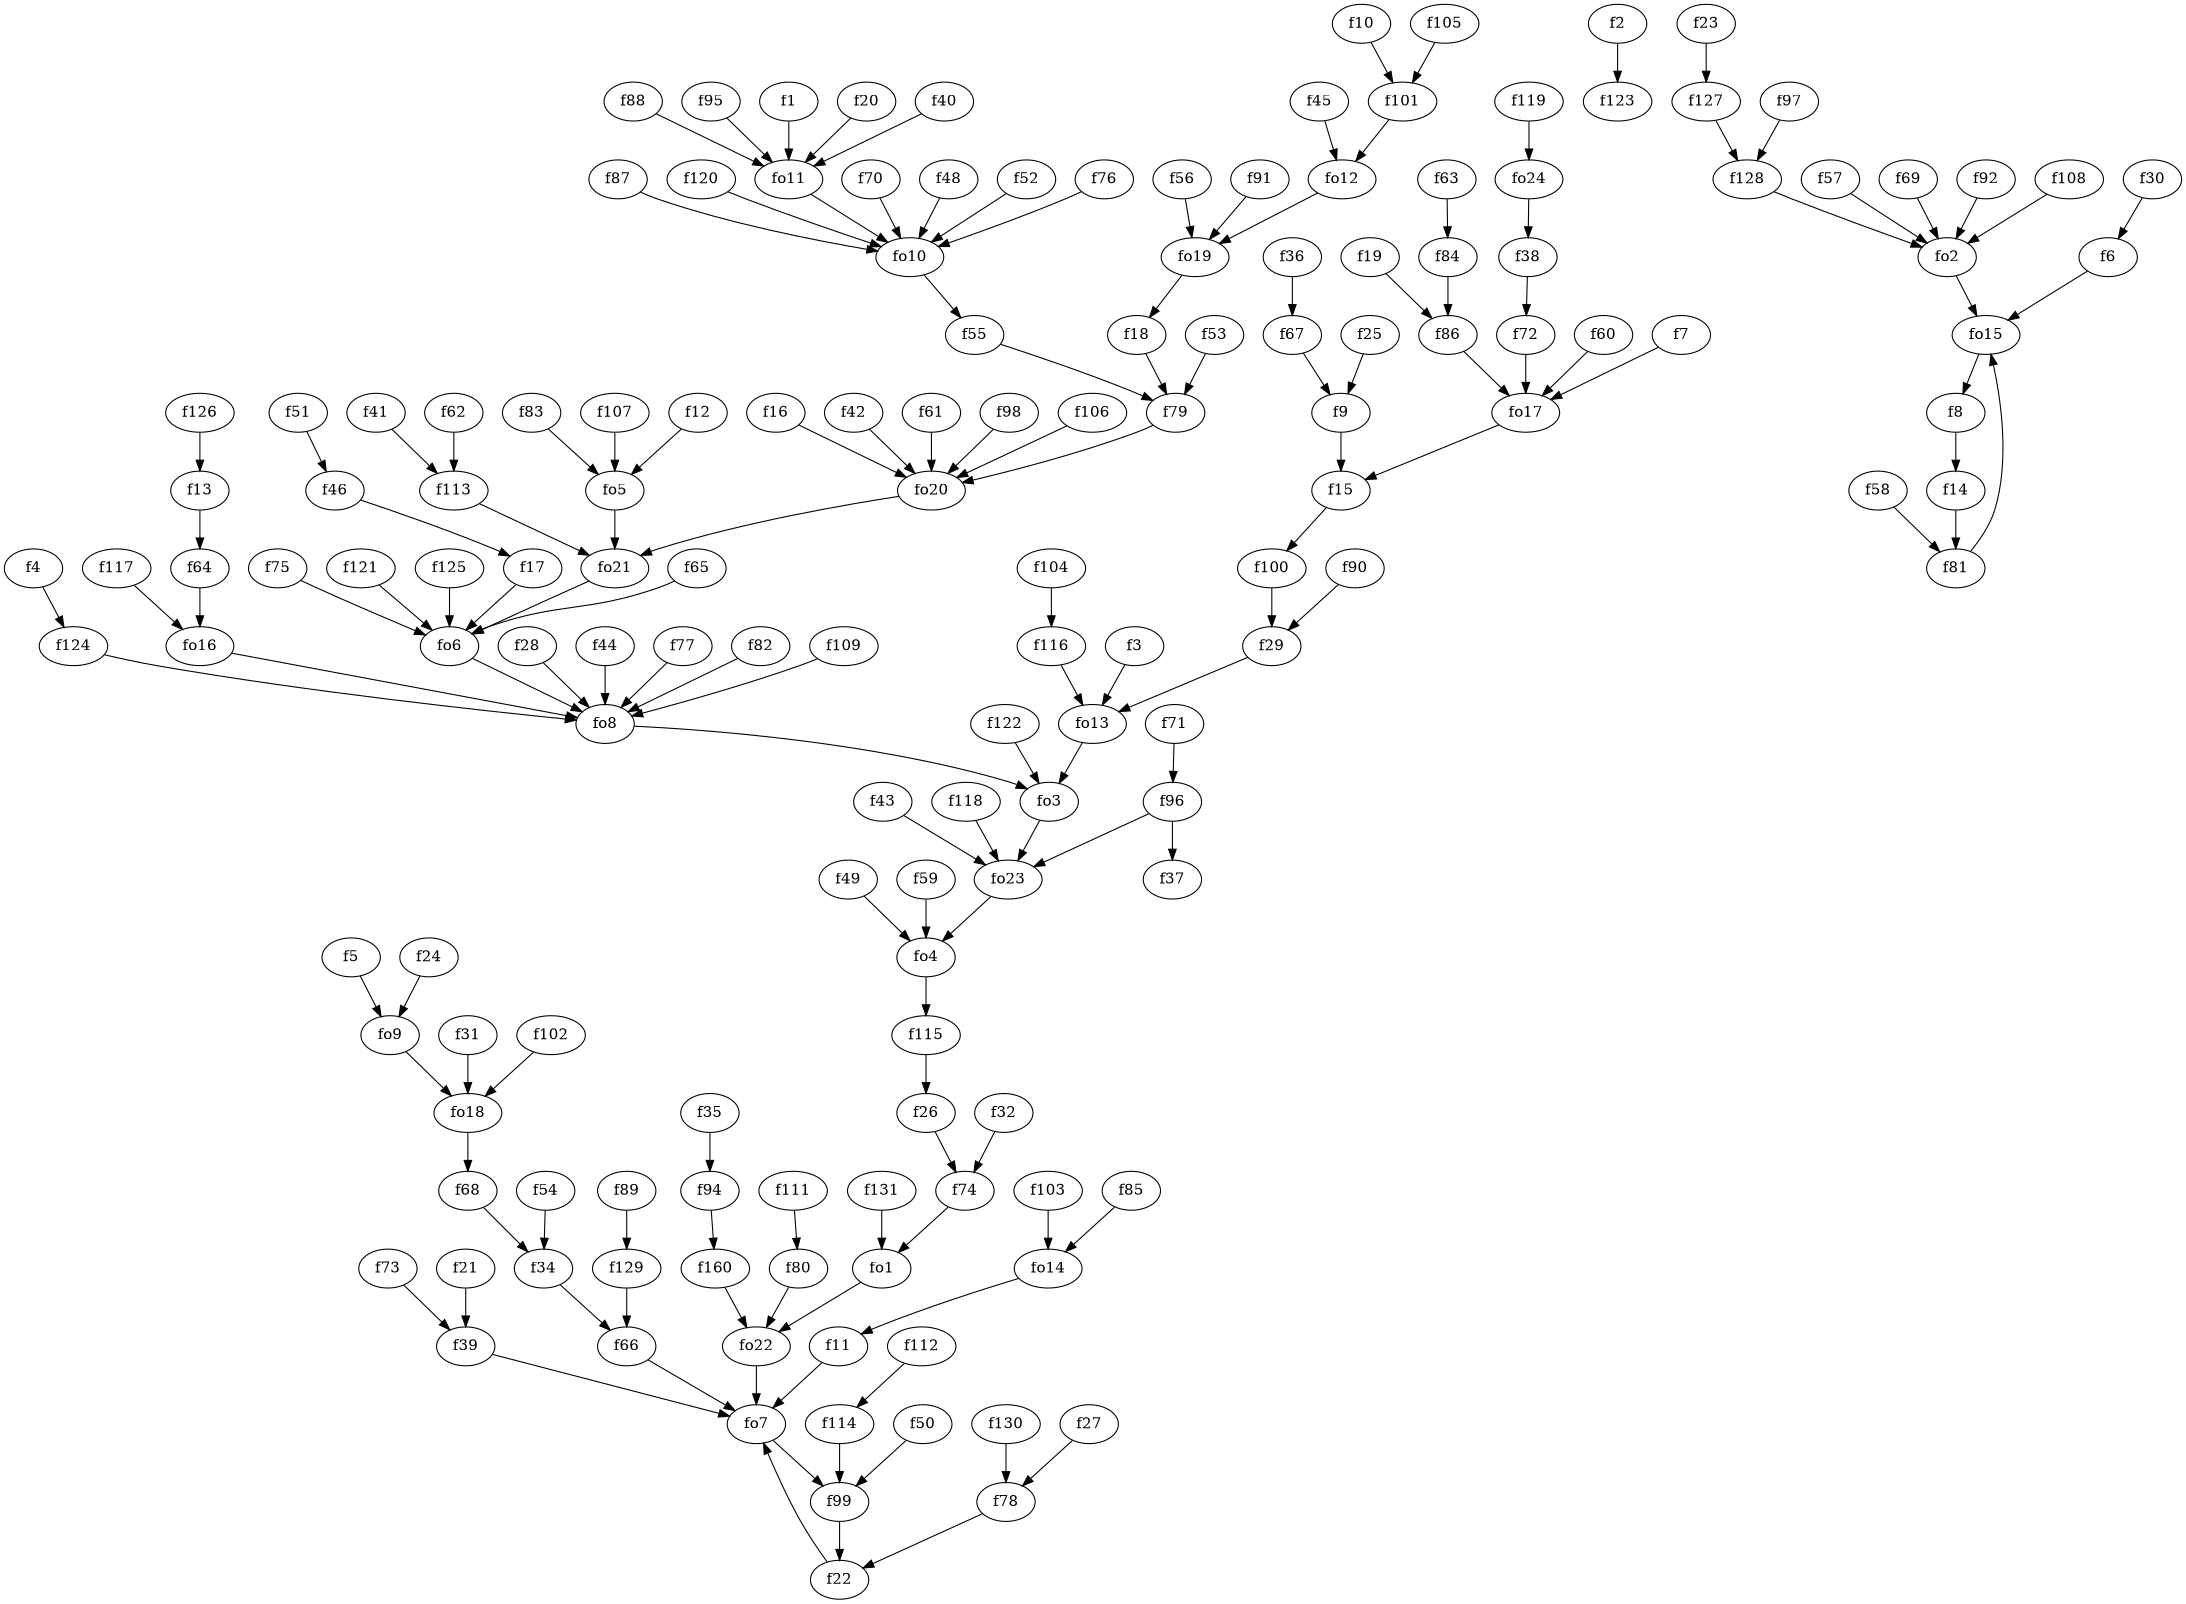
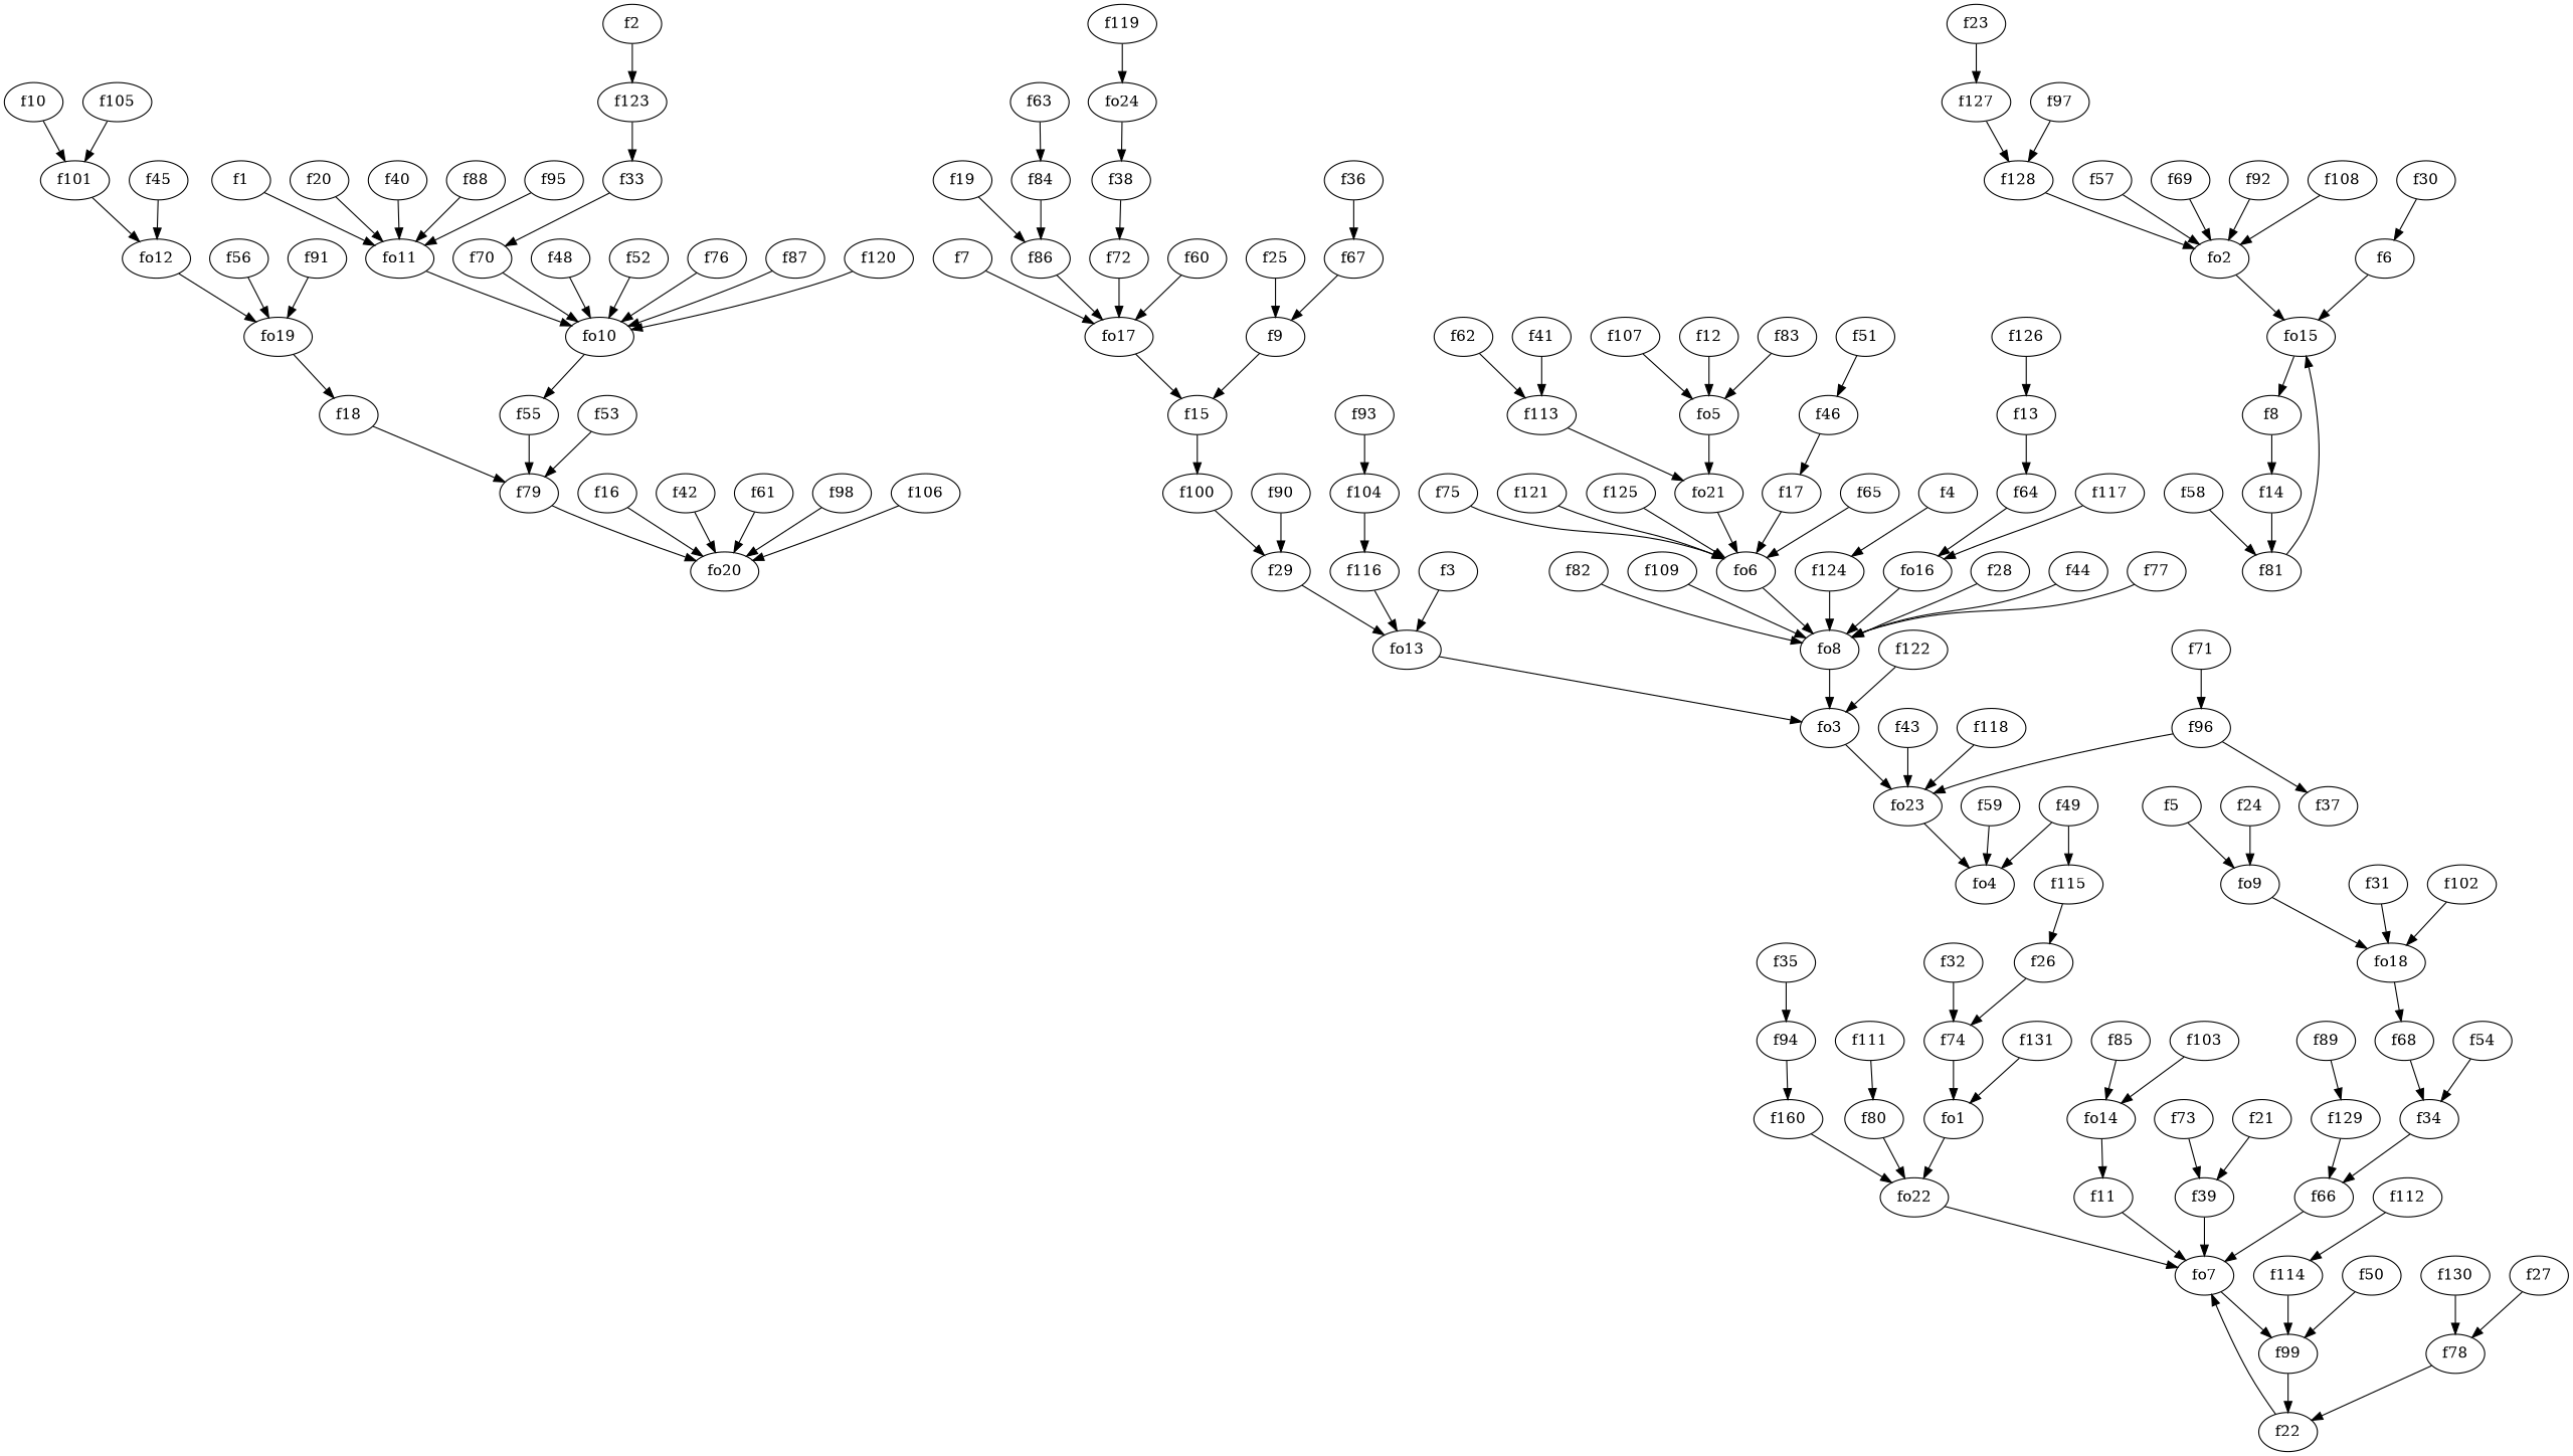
  strict digraph {
    edge [weight=2]
    f1
    fo11
    fo10
    f2
    f123
+   f33
    f3
    fo13
    fo3
    f4
    f124
    fo8
    f5
    fo9
    fo18
    f6
    fo15
    f8
    f7
    fo17
    f15
    f14
    f81
    f9
    f100
    f10
    f101
    fo12
    f11
    fo7
    f99
    f12
    fo5
    fo21
    f13
    f64
    fo16
    f29
    f16
    fo20
    f17
    fo6
    f18
    f79
    f19
    f86
    f20
    f21
    f39
    f22
    f23
    f127
    f128
    f24
    f25
    f26
    f74
    fo1
    f27
    f78
    f28
    f30
    f31
    f68
    f32
    f70
    f34
    f66
    f35
    f94
    n71 [label=f160]
    f36
    f67
    f96
    f37
    fo23
    f38
    f72
    f40
    f41
    f113
    f42
    f43
    fo4
    f44
    f45
    fo19
    f46
    f48
    f55
    f49
    f115
    f50
    f51
    f52
    f53
    f54
    f56
    f57
    fo2
    f58
    f59
    f60
    f61
    f62
    f63
    f84
    f65
    f69
    f71
    f73
    fo22
    f75
    f76
    f77
    f80
    f82
    f83
    f85
    fo14
    f87
    f88
    f89
    f129
    f90
    f91
    f92
+   f93
    f104
    f116
    f95
    f97
    f98
    f102
    f103
    f105
    f106
    f107
    f108
    f109
    f111
    f112
    f114
    f117
    f118
    f119
    fo24
    f120
    f121
    f122
    f125
    f126
    f130
    f131
    f1 -> fo11
    fo11 -> fo10
    fo10 -> f55
    f2 -> f123
+   f123 -> f33
+   f33 -> f70
    f3 -> fo13
    fo13 -> fo3
    fo3 -> fo23
    f4 -> f124
    f124 -> fo8
    fo8 -> fo3
    f5 -> fo9
    fo9 -> fo18
    fo18 -> f68
    f6 -> fo15
    fo15 -> f8
    f8 -> f14
    f7 -> fo17
    fo17 -> f15
    f15 -> f100
    f14 -> f81
    f81 -> fo15
    f9 -> f15
    f100 -> f29
    f10 -> f101
    f101 -> fo12
    fo12 -> fo19
    f11 -> fo7
    fo7 -> f99
    f99 -> f22
    f12 -> fo5
    fo5 -> fo21
    fo21 -> fo6
    f13 -> f64
    f64 -> fo16
    fo16 -> fo8
    f29 -> fo13
    f16 -> fo20
-   fo20 -> fo21
    f17 -> fo6
    fo6 -> fo8
    f18 -> f79
    f79 -> fo20
    f19 -> f86
    f86 -> fo17
    f20 -> fo11
    f21 -> f39
    f39 -> fo7
    f22 -> fo7
    f23 -> f127
    f127 -> f128
    f128 -> fo2
    f24 -> fo9
    f25 -> f9
    f26 -> f74
    f74 -> fo1
    fo1 -> fo22
    f27 -> f78
    f78 -> f22
    f28 -> fo8
    f30 -> f6
    f31 -> fo18
    f68 -> f34
    f32 -> f74
    f70 -> fo10
    f34 -> f66
    f66 -> fo7
    f35 -> f94
    f94 -> n71
    n71 -> fo22
    f36 -> f67
    f67 -> f9
    f96 -> f37
    f96 -> fo23
    fo23 -> fo4
    f38 -> f72
    f72 -> fo17
    f40 -> fo11
    f41 -> f113
    f113 -> fo21
    f42 -> fo20
    f43 -> fo23
-   fo4 -> f115
+   f49 -> f115
    f44 -> fo8
    f45 -> fo12
    fo19 -> f18
    f46 -> f17
    f48 -> fo10
    f55 -> f79
    f49 -> fo4
    f115 -> f26
    f50 -> f99
    f51 -> f46
    f52 -> fo10
    f53 -> f79
    f54 -> f34
    f56 -> fo19
    f57 -> fo2
    fo2 -> fo15
    f58 -> f81
    f59 -> fo4
    f60 -> fo17
    f61 -> fo20
    f62 -> f113
    f63 -> f84
    f84 -> f86
    f65 -> fo6
    f69 -> fo2
    f71 -> f96
    f73 -> f39
    fo22 -> fo7
    f75 -> fo6
    f76 -> fo10
    f77 -> fo8
    f80 -> fo22
    f82 -> fo8
    f83 -> fo5
    f85 -> fo14
    fo14 -> f11
    f87 -> fo10
    f88 -> fo11
    f89 -> f129
    f129 -> f66
    f90 -> f29
    f91 -> fo19
    f92 -> fo2
+   f93 -> f104
    f104 -> f116
    f116 -> fo13
    f95 -> fo11
    f97 -> f128
    f98 -> fo20
    f102 -> fo18
    f103 -> fo14
    f105 -> f101
    f106 -> fo20
    f107 -> fo5
    f108 -> fo2
    f109 -> fo8
    f111 -> f80
    f112 -> f114
    f114 -> f99
    f117 -> fo16
    f118 -> fo23
    f119 -> fo24
    fo24 -> f38
    f120 -> fo10
    f121 -> fo6
    f122 -> fo3
    f125 -> fo6
    f126 -> f13
    f130 -> f78
    f131 -> fo1
  }
